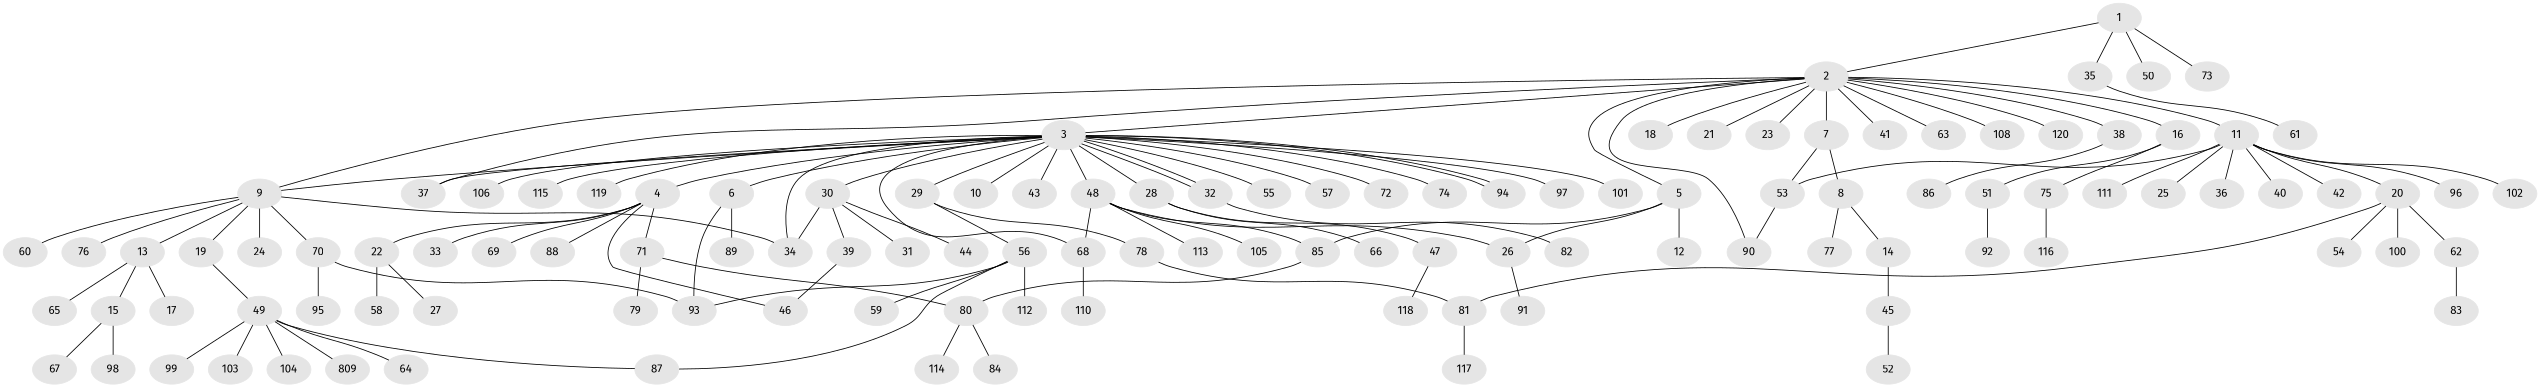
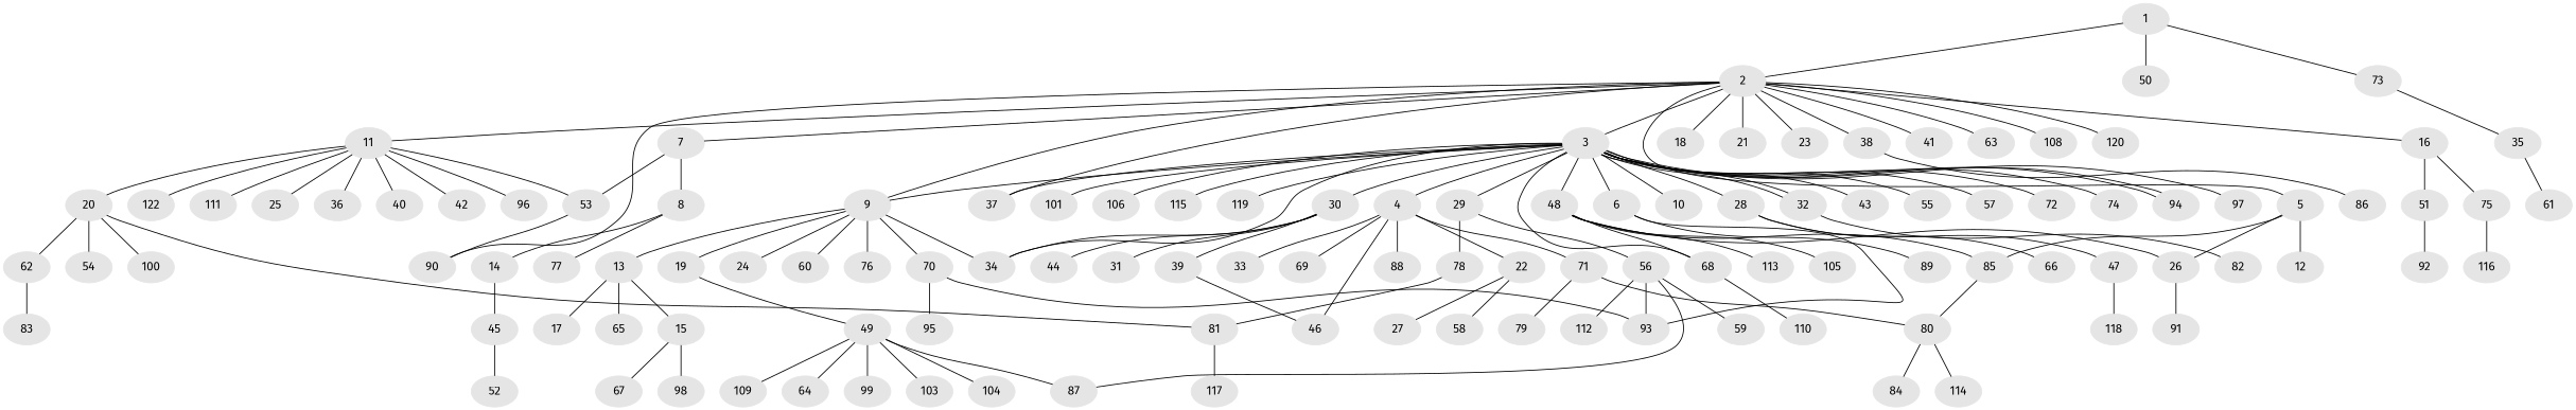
  graph {
    fontname="Fira Sans"
    node [color=gray90 fontname="Fira Sans" style=filled]
    edge [fontname="Fira Sans"]
    1
    2
    35
    50
    73
    3
    5
    7
    9
    11
    16
    18
    21
    23
    37
    38
    41
    63
    90
    108
    120
    61
    4
    6
    10
    28
    29
    30
    32
    34
    43
    48
    55
    57
    68
    72
    74
    94
    97
    101
    106
    115
    119
    26
    12
    85
    8
    53
    13
    19
    24
    60
    70
    76
    20
    25
    36
    40
    42
    96
-   102
+   102 [label=122]
    111
    51
    75
    86
    22
    33
    46
    69
    71
    88
    89
    93
    91
    47
    66
    56
    78
    31
    39
    44
    82
    105
    113
    110
    27
    58
    79
    80
    14
    77
    45
    15
    17
    65
    49
    95
    54
    62
    81
    100
    67
    98
    52
    92
    116
    64
    87
    99
    103
    104
-   109 [label=809]
+   109
    83
    117
    118
    59
    112
    84
    114
    1 -- 2
-   1 -- 35
+   73 -- 35
    1 -- 50
    1 -- 73
    2 -- 3
    2 -- 5
    2 -- 7
    2 -- 9
    2 -- 11
    2 -- 16
    2 -- 18
    2 -- 21
    2 -- 23
    2 -- 37
    2 -- 38
    2 -- 41
    2 -- 63
    2 -- 90
    2 -- 108
    2 -- 120
    35 -- 61
    3 -- 9
    3 -- 37
    3 -- 4
    3 -- 6
    3 -- 10
    3 -- 28
    3 -- 29
    3 -- 30
    3 -- 32
    3 -- 32
    3 -- 34
    3 -- 43
    3 -- 48
    3 -- 55
    3 -- 57
    3 -- 68
    3 -- 72
    3 -- 74
    3 -- 94
    3 -- 94
    3 -- 97
    3 -- 101
    3 -- 106
    3 -- 115
    3 -- 119
    5 -- 26
    5 -- 12
    5 -- 85
    7 -- 8
    7 -- 53
    9 -- 34
    9 -- 13
    9 -- 19
    9 -- 24
    9 -- 60
    9 -- 70
    9 -- 76
    11 -- 53
    11 -- 20
    11 -- 25
    11 -- 36
    11 -- 40
    11 -- 42
    11 -- 96
    11 -- 102
    11 -- 111
    16 -- 51
    16 -- 75
    38 -- 86
    4 -- 22
    4 -- 33
    4 -- 46
    4 -- 69
    4 -- 71
    4 -- 88
    6 -- 89
    6 -- 93
    28 -- 47
    28 -- 66
    29 -- 56
    29 -- 78
    30 -- 34
    30 -- 31
    30 -- 39
    30 -- 44
    32 -- 82
    48 -- 68
    48 -- 26
    48 -- 85
    48 -- 105
    48 -- 113
    68 -- 110
    26 -- 91
    85 -- 80
    8 -- 14
    8 -- 77
    53 -- 90
    13 -- 15
    13 -- 17
    13 -- 65
    19 -- 49
    70 -- 93
    70 -- 95
    20 -- 54
    20 -- 62
    20 -- 81
    20 -- 100
    51 -- 92
    75 -- 116
    22 -- 27
    22 -- 58
    71 -- 79
    71 -- 80
    47 -- 118
    56 -- 93
    56 -- 87
    56 -- 59
    56 -- 112
    78 -- 81
    39 -- 46
    80 -- 84
    80 -- 114
    14 -- 45
    45 -- 52
    15 -- 67
    15 -- 98
    49 -- 64
    49 -- 87
    49 -- 99
    49 -- 103
    49 -- 104
    49 -- 109
    62 -- 83
    81 -- 117
  }
